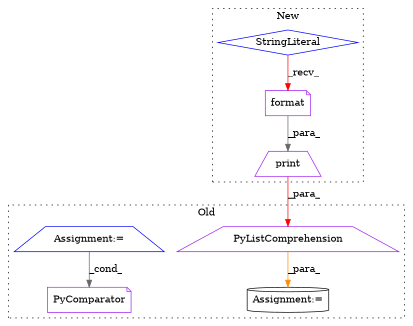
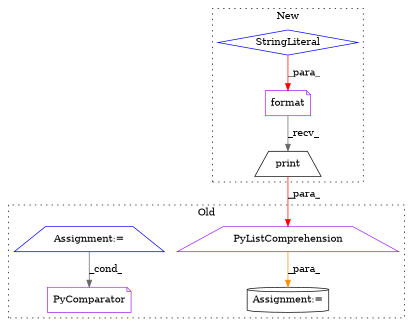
  digraph {
    node [a=7 color=purple l=54 s=359 shape=trapezium]
    edge [color=gray40]
    n1 [a=109 l=124 label=PyListComprehension s=297]
    n2 [color=blue label="Assignment:="]
    n3 [a=113 label=PyComparator shape=note]
    n4 [color=black l=1 label="Assignment:=" s=278 shape=cylinder]
-   n5 [a=32 l="6,1" label=print s="408,466"]
+   n5 [a=32 color=black l="6,1" label=print s="408,466"]
    n6 [a=32 l="7,1" label=format s="457,465" shape=note]
    n7 [a=45 color=blue l=42 label=StringLiteral s=414 shape=diamond]
    subgraph cluster_1 {
      label=Old
      style=dotted
      n1
      n2
      n3
      n4
    }
    subgraph cluster_2 {
      label=New
      style=dotted
      n5
      n6
      n7
    }
    n1 -> n4 [color=darkorange label=_para_]
    n2 -> n3 [label=_cond_]
    n5 -> n1 [color=red label=_para_]
-   n6 -> n5 [label=_para_]
-   n7 -> n6 [color=red label=_recv_]
+   n6 -> n5 [label=_recv_]
+   n7 -> n6 [color=red label=_para_]
  }
